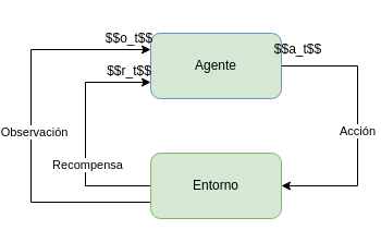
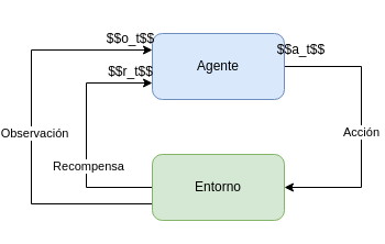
  <mxCell id="0" />
  <mxCell id="1" parent="0" />
  <mxCell id="2" value="Acción" style="edgeStyle=orthogonalEdgeStyle;rounded=0;orthogonalLoop=1;jettySize=auto;html=1;exitX=1;exitY=0.5;exitDx=0;exitDy=0;entryX=1;entryY=0.5;entryDx=0;entryDy=0;" edge="1" parent="1" source="3" target="8"><mxGeometry x="0.04" relative="1" as="geometry"><Array as="points"><mxPoint x="320" y="60" /><mxPoint x="320" y="170" /></Array><mxPoint as="offset" /></mxGeometry></mxCell>
- <mxCell id="3" value="Agente" style="rounded=1;whiteSpace=wrap;html=1;fillColor=#d5e8d4;strokeColor=#6c8ebf;" vertex="1" parent="1"><mxGeometry x="130" y="30" width="120" height="60" as="geometry" /></mxCell>
+ <mxCell id="3" value="Agente" style="rounded=1;whiteSpace=wrap;html=1;fillColor=#dae8fc;strokeColor=#6c8ebf;" vertex="1" parent="1"><mxGeometry x="130" y="30" width="120" height="60" as="geometry" /></mxCell>
  <mxCell id="4" style="edgeStyle=orthogonalEdgeStyle;rounded=0;orthogonalLoop=1;jettySize=auto;html=1;exitX=0;exitY=0.5;exitDx=0;exitDy=0;entryX=0;entryY=0.75;entryDx=0;entryDy=0;" edge="1" parent="1" source="8" target="3"><mxGeometry relative="1" as="geometry"><Array as="points"><mxPoint x="70" y="170" /><mxPoint x="70" y="75" /></Array></mxGeometry></mxCell>
  <mxCell id="5" value="&lt;div&gt;Recompensa&lt;br&gt;&lt;/div&gt;" style="edgeLabel;html=1;align=center;verticalAlign=middle;resizable=0;points=[];" vertex="1" connectable="0" parent="4"><mxGeometry x="-0.14" y="-1" relative="1" as="geometry"><mxPoint y="12" as="offset" /></mxGeometry></mxCell>
  <mxCell id="6" style="edgeStyle=orthogonalEdgeStyle;rounded=0;orthogonalLoop=1;jettySize=auto;html=1;exitX=0;exitY=0.75;exitDx=0;exitDy=0;entryX=0;entryY=0.25;entryDx=0;entryDy=0;" edge="1" parent="1" source="8" target="3"><mxGeometry relative="1" as="geometry"><Array as="points"><mxPoint x="20" y="185" /><mxPoint x="20" y="45" /></Array></mxGeometry></mxCell>
  <mxCell id="7" value="Observación " style="edgeLabel;html=1;align=center;verticalAlign=middle;resizable=0;points=[];" vertex="1" connectable="0" parent="6"><mxGeometry x="0.245" y="-2" relative="1" as="geometry"><mxPoint y="49" as="offset" /></mxGeometry></mxCell>
  <mxCell id="8" value="Entorno" style="rounded=1;whiteSpace=wrap;html=1;fillColor=#d5e8d4;strokeColor=#82b366;" vertex="1" parent="1"><mxGeometry x="130" y="140" width="120" height="60" as="geometry" /></mxCell>
  <mxCell id="9" value="$$a_t$$" style="text;html=1;align=center;verticalAlign=middle;resizable=0;points=[];autosize=1;strokeColor=none;fillColor=none;" vertex="1" parent="1"><mxGeometry x="230" y="30" width="70" height="30" as="geometry" /></mxCell>
  <mxCell id="10" value="$$r_t$$" style="text;html=1;align=center;verticalAlign=middle;resizable=0;points=[];autosize=1;strokeColor=none;fillColor=none;" vertex="1" parent="1"><mxGeometry x="80" y="50" width="60" height="30" as="geometry" /></mxCell>
  <mxCell id="11" value="$$o_t$$" style="text;html=1;align=center;verticalAlign=middle;resizable=0;points=[];autosize=1;strokeColor=none;fillColor=none;" vertex="1" parent="1"><mxGeometry x="75" y="20" width="70" height="30" as="geometry" /></mxCell>
